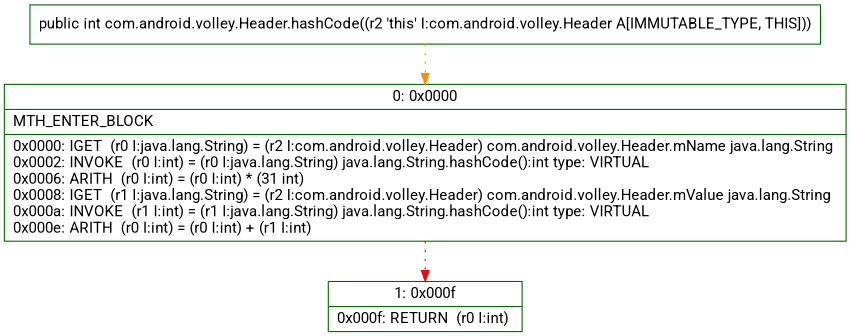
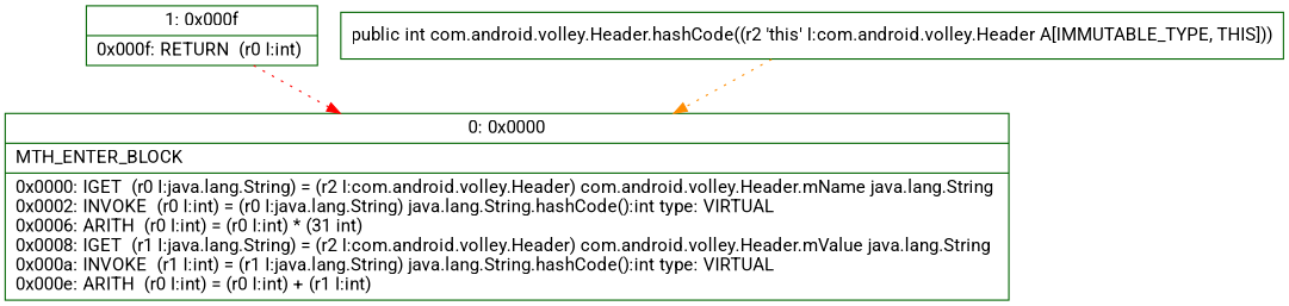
  digraph {
    fontname=Roboto
    node [shape=record color=darkgreen fontname=Roboto]
    edge [style=dotted fontname=Roboto]
    n1 [label="{0\:\ 0x0000|MTH_ENTER_BLOCK\l|0x0000: IGET  (r0 I:java.lang.String) = (r2 I:com.android.volley.Header) com.android.volley.Header.mName java.lang.String \l0x0002: INVOKE  (r0 I:int) = (r0 I:java.lang.String) java.lang.String.hashCode():int type: VIRTUAL \l0x0006: ARITH  (r0 I:int) = (r0 I:int) * (31 int) \l0x0008: IGET  (r1 I:java.lang.String) = (r2 I:com.android.volley.Header) com.android.volley.Header.mValue java.lang.String \l0x000a: INVOKE  (r1 I:int) = (r1 I:java.lang.String) java.lang.String.hashCode():int type: VIRTUAL \l0x000e: ARITH  (r0 I:int) = (r0 I:int) + (r1 I:int) \l}"]
    n2 [label="{1\:\ 0x000f|0x000f: RETURN  (r0 I:int) \l}"]
    n3 [label="{public int com.android.volley.Header.hashCode((r2 'this' I:com.android.volley.Header A[IMMUTABLE_TYPE, THIS])) }"]
-   n1 -> n2 [color=red]
+   n2 -> n1 [color=red]
    n3 -> n1 [color=darkorange]
  }
